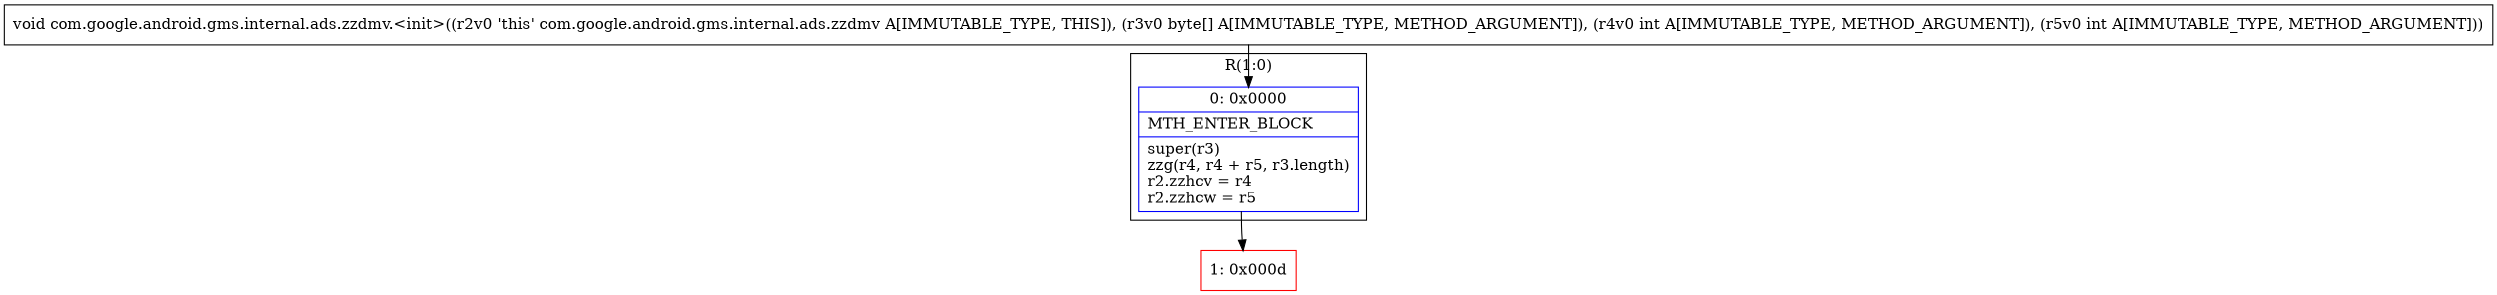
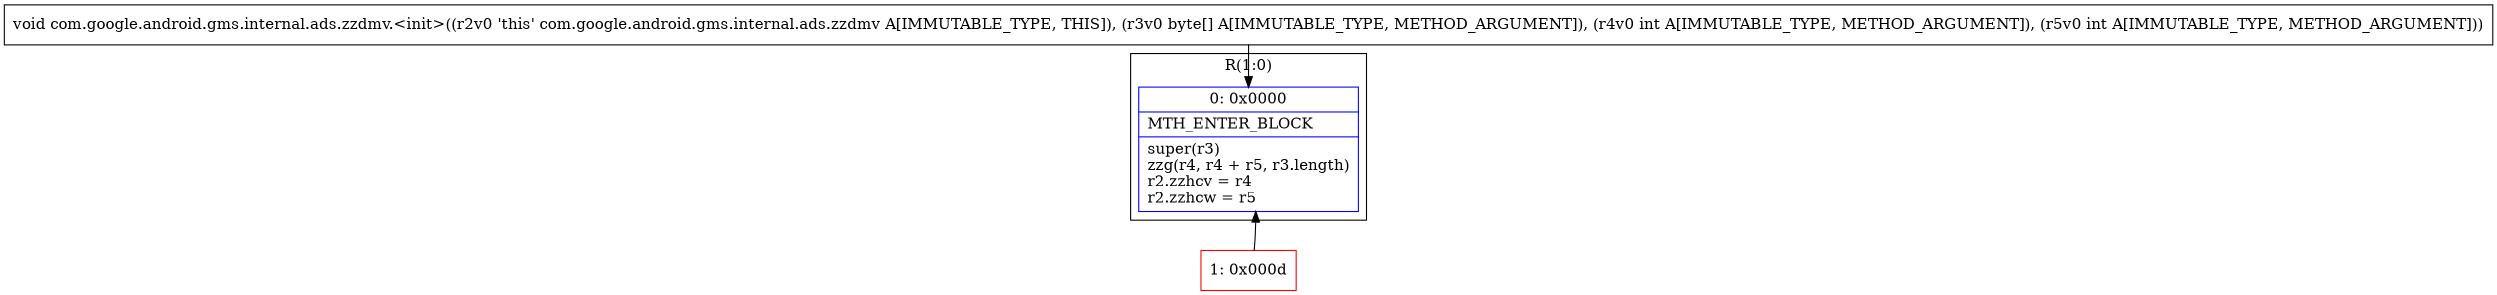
  digraph {
    node [shape=record]
    n1 [color=blue label="{0\:\ 0x0000|MTH_ENTER_BLOCK\l|super(r3)\lzzg(r4, r4 + r5, r3.length)\lr2.zzhcv = r4\lr2.zzhcw = r5\l}"]
    n2 [color=red label="{1\:\ 0x000d}"]
    n3 [label="{void com.google.android.gms.internal.ads.zzdmv.\<init\>((r2v0 'this' com.google.android.gms.internal.ads.zzdmv A[IMMUTABLE_TYPE, THIS]), (r3v0 byte[] A[IMMUTABLE_TYPE, METHOD_ARGUMENT]), (r4v0 int A[IMMUTABLE_TYPE, METHOD_ARGUMENT]), (r5v0 int A[IMMUTABLE_TYPE, METHOD_ARGUMENT])) }"]
    subgraph cluster_1 {
      label="R(1:0)"
      n1
    }
-   n1 -> n2
+   n2 -> n1
    n3 -> n1
  }
